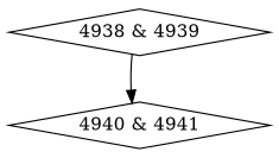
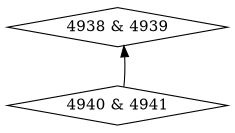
  digraph {
    node [shape=diamond]
    n1 [label="4938 & 4939"]
    n2 [label="4940 & 4941"]
-   n1 -> n2
+   n2 -> n1
  }
